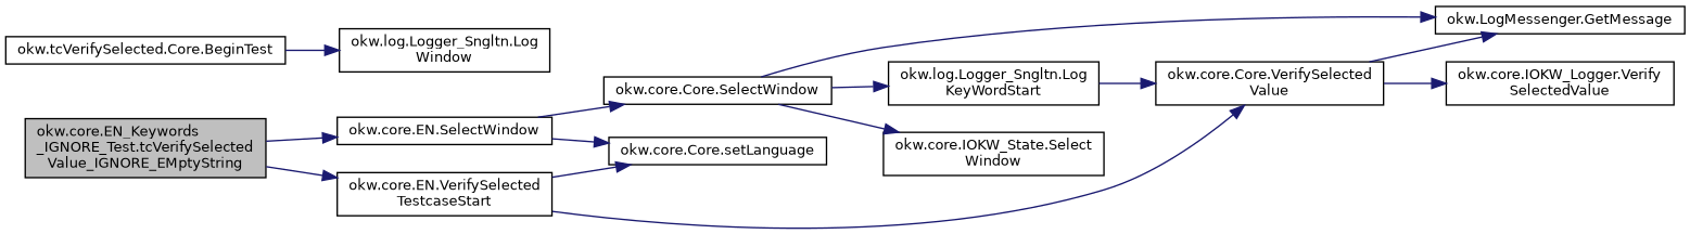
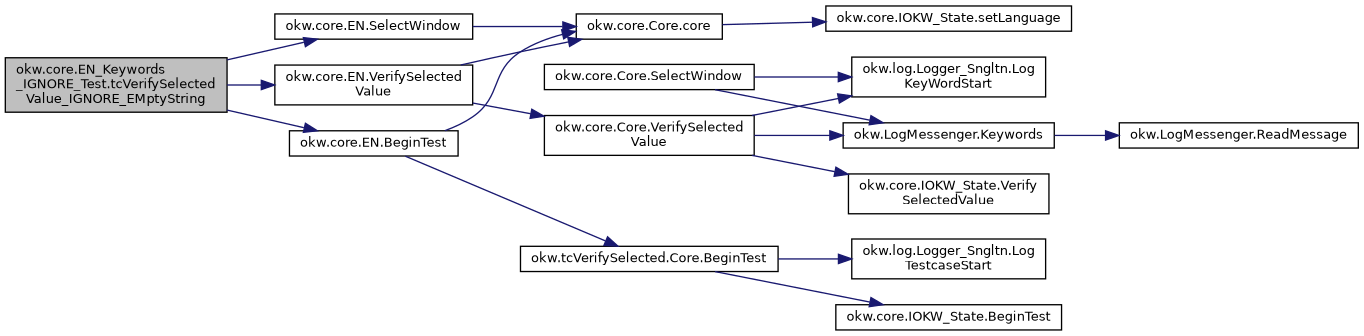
  digraph {
    rankdir=LR
    node [color=black fillcolor=white fontname=Helvetica fontsize=10 shape=record style=filled]
    edge [color=midnightblue fontname=Helvetica fontsize=10 labelfontname=Helvetica labelfontsize=10 style=solid]
    n1 [fillcolor=grey75 fontcolor=black height=0.2 label="okw.core.EN_Keywords\l_IGNORE_Test.tcVerifySelected\lValue_IGNORE_EMptyString" width=0.4]
+   n2 [height=0.2 label="okw.core.EN.BeginTest" width=0.4]
    n3 [height=0.2 label="okw.core.EN.SelectWindow" width=0.4]
-   n4 [height=0.2 label="okw.core.EN.VerifySelected\lTestcaseStart" width=0.4]
-   n5 [height=0.2 label="okw.core.Core.setLanguage" width=0.4]
+   n4 [height=0.2 label="okw.core.EN.VerifySelected\lValue" width=0.4]
+   n5 [height=0.2 label="okw.core.Core.core" width=0.4]
    n6 [height=0.2 label="okw.tcVerifySelected.Core.BeginTest" width=0.4]
    n7 [height=0.2 label="okw.core.Core.SelectWindow" width=0.4]
    n8 [height=0.2 label="okw.core.Core.VerifySelected\lValue" width=0.4]
-   n10 [height=0.2 label="okw.log.Logger_Sngltn.Log\lWindow" width=0.4]
+   n9 [height=0.2 label="okw.core.IOKW_State.setLanguage" width=0.4]
+   n10 [height=0.2 label="okw.log.Logger_Sngltn.Log\lTestcaseStart" width=0.4]
+   n11 [height=0.2 label="okw.core.IOKW_State.BeginTest" width=0.4]
    n12 [height=0.2 label="okw.log.Logger_Sngltn.Log\lKeyWordStart" width=0.4]
-   n13 [height=0.2 label="okw.LogMessenger.GetMessage" width=0.4]
-   n14 [height=0.2 label="okw.core.IOKW_State.Select\lWindow" width=0.4]
-   n16 [height=0.2 label="okw.core.IOKW_Logger.Verify\lSelectedValue" width=0.4]
+   n13 [height=0.2 label="okw.LogMessenger.Keywords" width=0.4]
+   n15 [height=0.2 label="okw.LogMessenger.ReadMessage" width=0.4]
+   n16 [height=0.2 label="okw.core.IOKW_State.Verify\lSelectedValue" width=0.4]
+   n1 -> n2
    n1 -> n3
    n1 -> n4
+   n2 -> n5
+   n2 -> n6
    n3 -> n5
-   n3 -> n7
    n4 -> n5
    n4 -> n8
+   n5 -> n9
    n6 -> n10
+   n6 -> n11
    n7 -> n12
    n7 -> n13
-   n7 -> n14
-   n12 -> n8
+   n8 -> n12
    n8 -> n13
    n8 -> n16
+   n13 -> n15
  }
